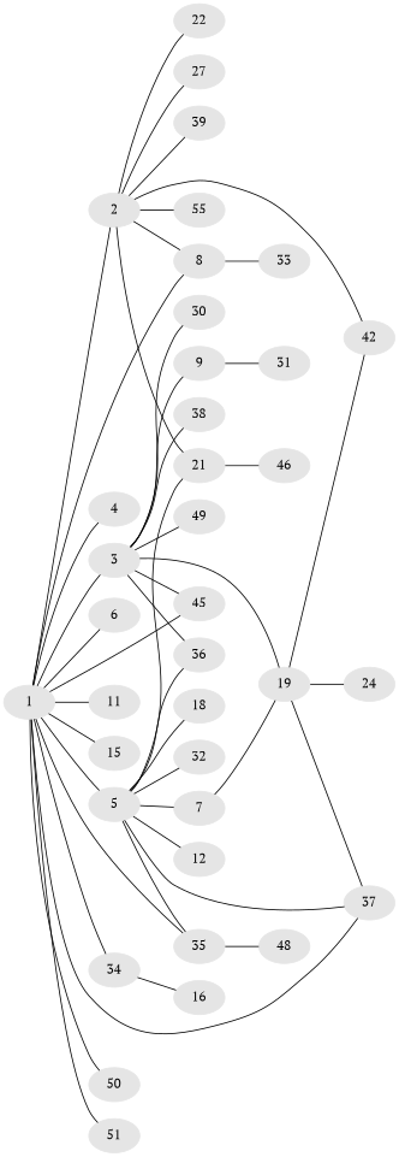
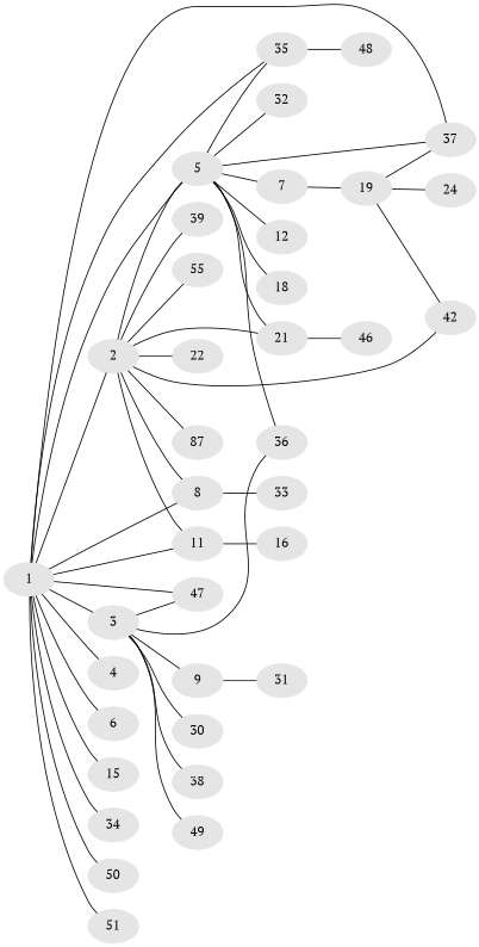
  graph {
    fontname="PT Serif"
    rankdir=LR
    node [color=gray90 fontname="PT Serif" style=filled]
    edge [fontname="PT Serif"]
    1 [super="+26"]
    2 [super="+17"]
    3 [super="+28"]
    4 [super="+29"]
    5 [super="+52"]
    6 [super="+10"]
    8 [super="+13"]
    11 [super="+14"]
    15 [super="+25"]
    34 [super="+51"]
    35 [super="+44"]
    37 [super="+43"]
-   45
+   45 [label=47]
    50
    n15 [label=51]
    21 [super="+47"]
    22
-   27
+   27 [label=87]
    39
    42
    55
    9 [super="+40"]
    19 [super="+53"]
    30
    36 [super="+41"]
    38
    49
    7 [super="+23"]
    12
    18
    32
    33
    16
    48
    46
    31
    24
    1 -- 2
    1 -- 3
    1 -- 4
    1 -- 5
    1 -- 6
    1 -- 8
    1 -- 11 [weight=2]
    1 -- 15
    1 -- 34
    1 -- 35
    1 -- 37
    1 -- 45
    1 -- 50
    1 -- n15
+   2 -- 5
    2 -- 8
+   2 -- 11
    2 -- 21 [weight=2]
    2 -- 22
    2 -- 27
    2 -- 39
    2 -- 42
    2 -- 55
    3 -- 45
    3 -- 9
-   3 -- 19
    3 -- 30
    3 -- 36
    3 -- 38
    3 -- 49
    5 -- 35
    5 -- 37
    5 -- 21
    5 -- 36
    5 -- 7
    5 -- 12
    5 -- 18
    5 -- 32
    8 -- 33
-   34 -- 16
+   11 -- 16
    35 -- 48
    21 -- 46
    9 -- 31
    19 -- 37
    19 -- 42
    19 -- 24
    7 -- 19
  }
